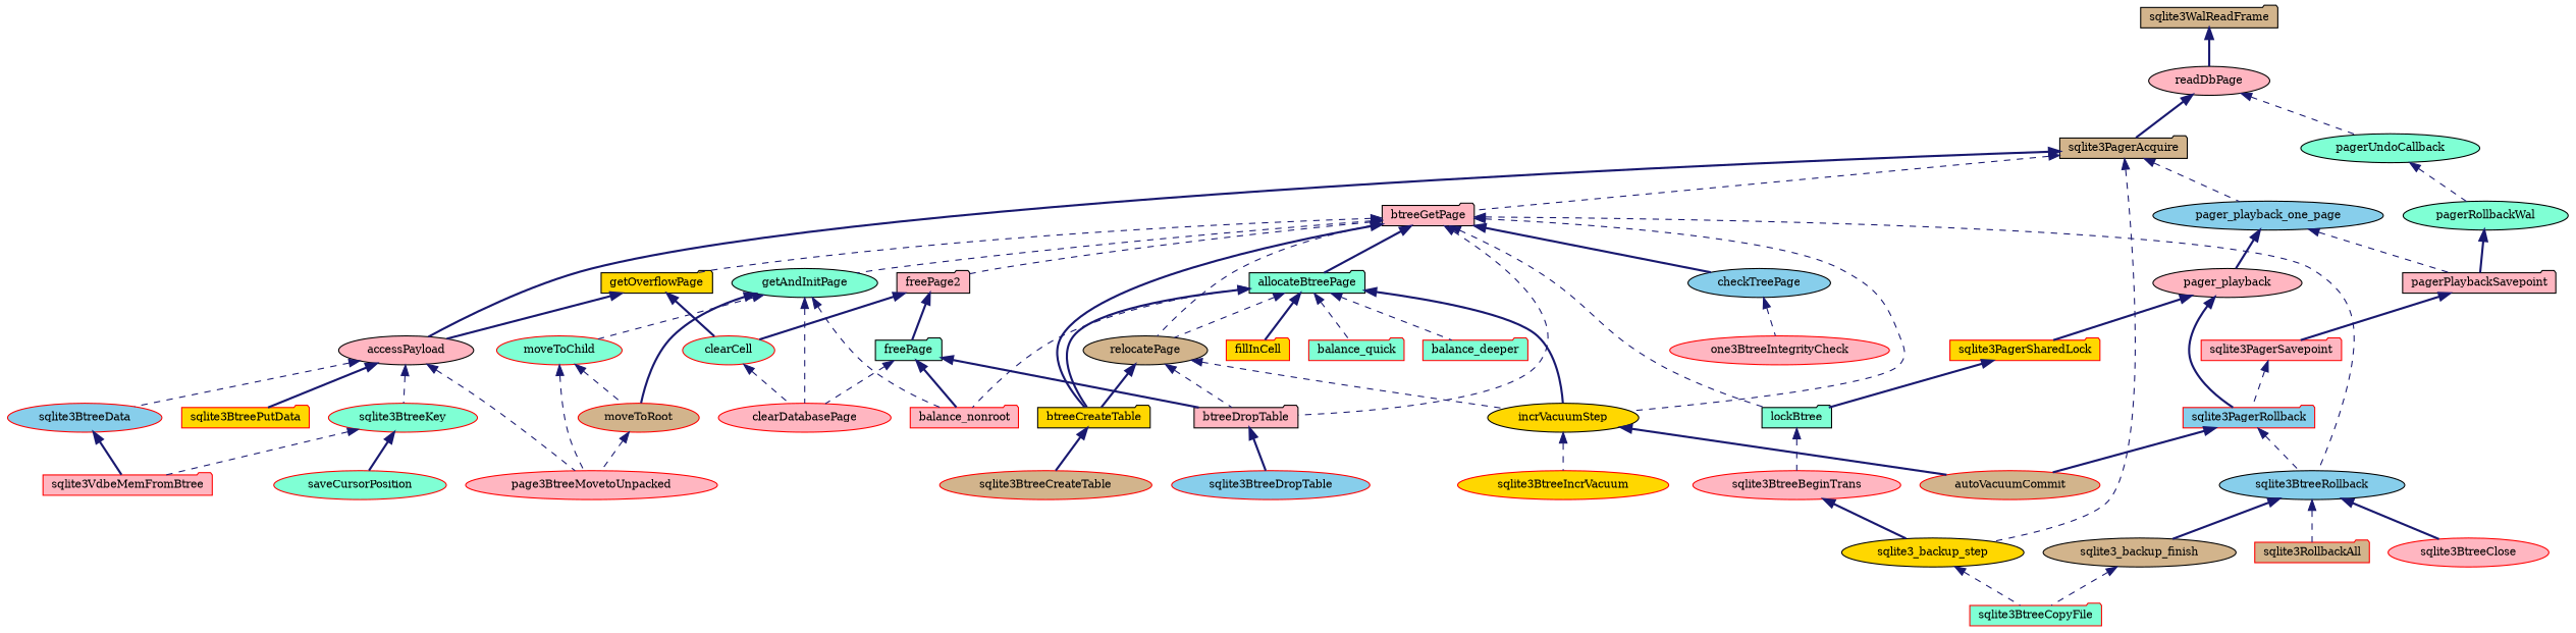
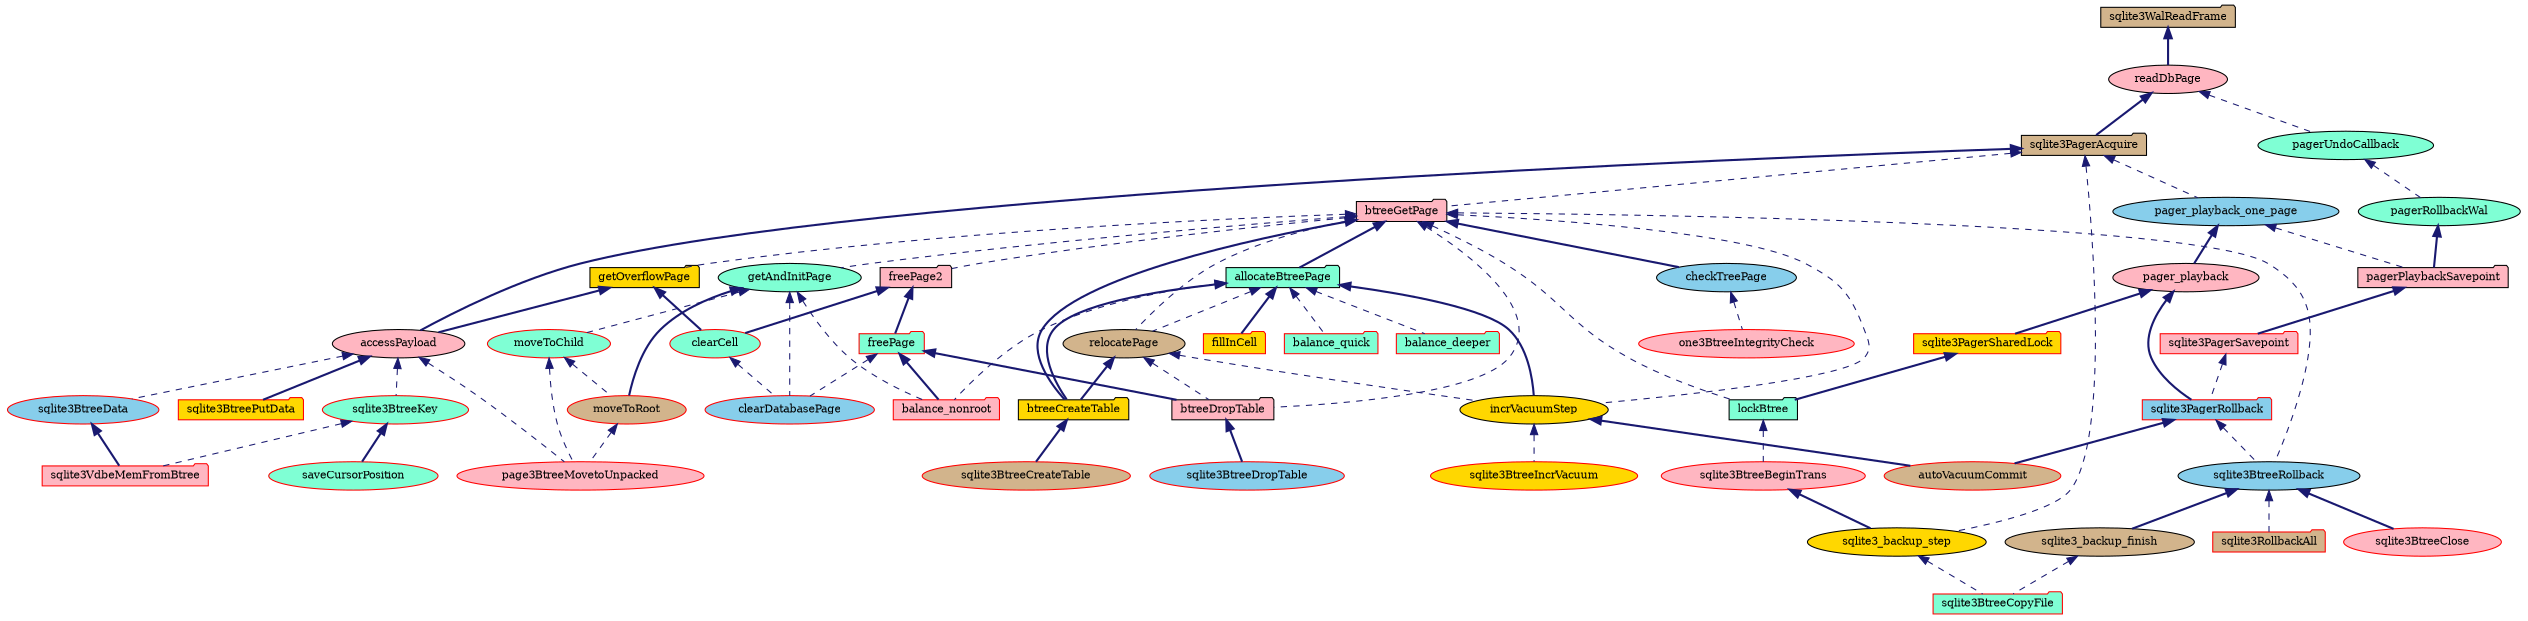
  digraph {
    fontname="DejaVu Serif"
    rankdir=TB
    node [color=red fillcolor=lightpink fontname="DejaVu Serif" fontsize=10 shape=ellipse style=filled]
    edge [color=midnightblue dir=back fontname="DejaVu Serif" fontsize=10 labelfontname=FreeSans labelfontsize=10 style=dashed]
    n1 [color=black fillcolor=tan fontcolor=black height=0.2 label=sqlite3WalReadFrame shape=folder width=0.4]
    n2 [color=black height=0.2 label=readDbPage width=0.4]
    n3 [color=black fillcolor=aquamarine height=0.2 label=pagerUndoCallback width=0.4]
    n4 [color=black fillcolor=tan height=0.2 label=sqlite3PagerAcquire shape=folder width=0.4]
    n5 [color=black fillcolor=aquamarine height=0.2 label=pagerRollbackWal width=0.4]
    n6 [color=black fillcolor=skyblue height=0.2 label=pager_playback_one_page width=0.4]
    n7 [color=black fillcolor=gold height=0.2 label=sqlite3_backup_step width=0.4]
    n8 [color=black height=0.2 label=btreeGetPage shape=folder width=0.4]
    n9 [color=black height=0.2 label=accessPayload width=0.4]
    n10 [color=black height=0.2 label=pagerPlaybackSavepoint shape=folder width=0.4]
    n11 [height=0.2 label=sqlite3PagerSavepoint shape=folder width=0.4]
    n12 [fillcolor=skyblue height=0.2 label=sqlite3PagerRollback shape=folder width=0.4]
    n13 [fillcolor=tan height=0.2 label=autoVacuumCommit width=0.4]
    n14 [color=black fillcolor=skyblue height=0.2 label=sqlite3BtreeRollback width=0.4]
    n15 [height=0.2 label=sqlite3BtreeClose width=0.4]
    n16 [color=black fillcolor=tan height=0.2 label=sqlite3_backup_finish width=0.4]
    n17 [fillcolor=tan height=0.2 label=sqlite3RollbackAll shape=folder width=0.4]
    n18 [fillcolor=aquamarine height=0.2 label=sqlite3BtreeCopyFile shape=folder width=0.4]
    n19 [color=black height=0.2 label=pager_playback width=0.4]
    n20 [color=black fillcolor=aquamarine height=0.2 label=lockBtree shape=folder width=0.4]
    n21 [color=black fillcolor=aquamarine height=0.2 label=getAndInitPage width=0.4]
    n22 [color=black fillcolor=tan height=0.2 label=relocatePage width=0.4]
    n23 [color=black fillcolor=gold height=0.2 label=incrVacuumStep width=0.4]
    n24 [color=black fillcolor=gold height=0.2 label=btreeCreateTable shape=folder width=0.4]
    n25 [color=black height=0.2 label=btreeDropTable shape=folder width=0.4]
    n26 [color=black fillcolor=gold height=0.2 label=getOverflowPage shape=folder width=0.4]
    n27 [color=black fillcolor=aquamarine height=0.2 label=allocateBtreePage shape=folder width=0.4]
    n28 [color=black height=0.2 label=freePage2 shape=folder width=0.4]
    n29 [color=black fillcolor=skyblue height=0.2 label=checkTreePage width=0.4]
    n30 [height=0.2 label=page3BtreeMovetoUnpacked width=0.4]
    n31 [fillcolor=aquamarine height=0.2 label=sqlite3BtreeKey width=0.4]
    n32 [fillcolor=skyblue height=0.2 label=sqlite3BtreeData width=0.4]
    n33 [fillcolor=gold height=0.2 label=sqlite3BtreePutData shape=folder width=0.4]
    n34 [fillcolor=gold height=0.2 label=sqlite3PagerSharedLock shape=folder width=0.4]
    n35 [height=0.2 label=sqlite3BtreeBeginTrans width=0.4]
    n36 [fillcolor=aquamarine height=0.2 label=moveToChild width=0.4]
    n37 [fillcolor=tan height=0.2 label=moveToRoot width=0.4]
    n38 [height=0.2 label=balance_nonroot shape=folder width=0.4]
-   n39 [height=0.2 label=clearDatabasePage width=0.4]
+   n39 [fillcolor=skyblue height=0.2 label=clearDatabasePage width=0.4]
    n40 [fillcolor=gold height=0.2 label=sqlite3BtreeIncrVacuum width=0.4]
    n41 [fillcolor=tan height=0.2 label=sqlite3BtreeCreateTable width=0.4]
    n42 [fillcolor=skyblue height=0.2 label=sqlite3BtreeDropTable width=0.4]
    n43 [fillcolor=aquamarine height=0.2 label=clearCell width=0.4]
    n44 [fillcolor=gold height=0.2 label=fillInCell shape=folder width=0.4]
    n45 [fillcolor=aquamarine height=0.2 label=balance_quick shape=folder width=0.4]
    n46 [fillcolor=aquamarine height=0.2 label=balance_deeper shape=folder width=0.4]
-   n47 [color=black fillcolor=aquamarine height=0.2 label=freePage shape=folder width=0.4]
+   n47 [fillcolor=aquamarine height=0.2 label=freePage shape=folder width=0.4]
    n48 [height=0.2 label=one3BtreeIntegrityCheck width=0.4]
    n49 [fillcolor=aquamarine height=0.2 label=saveCursorPosition width=0.4]
    n50 [height=0.2 label=sqlite3VdbeMemFromBtree shape=folder width=0.4]
    n1 -> n2 [style=bold]
    n2 -> n3
    n2 -> n4 [style=bold]
    n3 -> n5
    n4 -> n6
    n4 -> n7
    n4 -> n8
    n4 -> n9 [style=bold]
    n5 -> n10 [style=bold]
    n6 -> n10
    n6 -> n19 [style=bold]
    n7 -> n18
    n8 -> n14
    n8 -> n20
    n8 -> n21
    n8 -> n22
    n8 -> n23
    n8 -> n24 [style=bold]
    n8 -> n25
    n8 -> n26
    n8 -> n27 [style=bold]
    n8 -> n28
    n8 -> n29 [style=bold]
    n9 -> n30
    n9 -> n31
    n9 -> n32
    n9 -> n33 [style=bold]
    n10 -> n11 [style=bold]
    n11 -> n12
    n12 -> n13 [style=bold]
    n12 -> n14
    n14 -> n15 [style=bold]
    n14 -> n16 [style=bold]
    n14 -> n17
    n16 -> n18
    n19 -> n12 [style=bold]
    n19 -> n34 [style=bold]
    n20 -> n35
    n21 -> n36
    n21 -> n37 [style=bold]
    n21 -> n38
    n21 -> n39
    n22 -> n23
    n22 -> n24 [style=bold]
    n22 -> n25
    n23 -> n13 [style=bold]
    n23 -> n40
    n24 -> n41 [style=bold]
    n25 -> n42 [style=bold]
    n26 -> n9 [style=bold]
    n26 -> n43 [style=bold]
    n27 -> n22
    n27 -> n23 [style=bold]
    n27 -> n24 [style=bold]
    n27 -> n38
    n27 -> n44 [style=bold]
    n27 -> n45
    n27 -> n46
    n28 -> n43 [style=bold]
    n28 -> n47 [style=bold]
    n29 -> n48
    n31 -> n49 [style=bold]
    n31 -> n50
    n32 -> n50 [style=bold]
    n34 -> n20 [style=bold]
    n35 -> n7 [style=bold]
    n36 -> n30
    n36 -> n37
    n37 -> n30
    n43 -> n39
    n47 -> n25 [style=bold]
    n47 -> n38 [style=bold]
    n47 -> n39
  }
